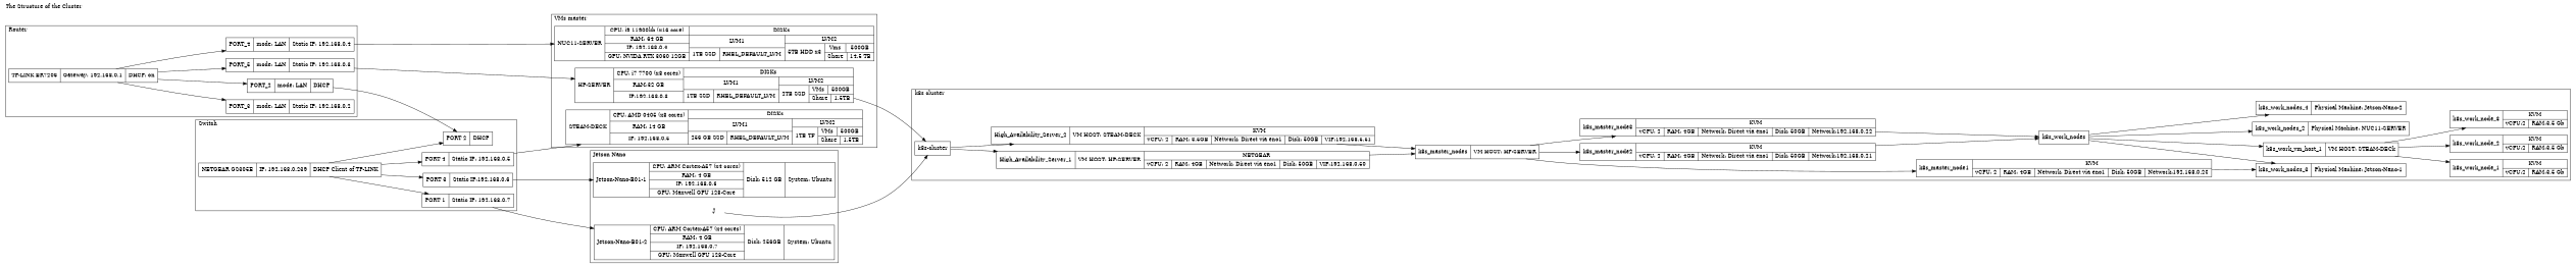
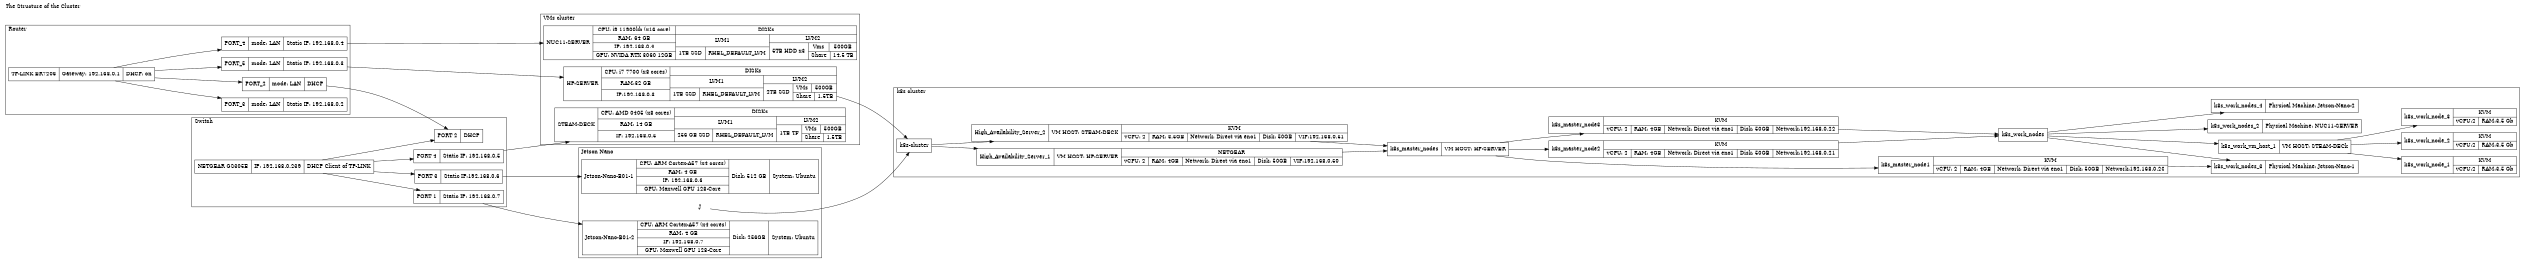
  digraph {
    compound=true
    label="The Structure of the Cluster"
    labeljust=l
    labelloc=t
    rankdir=LR
    ranksep=1.5
    node [shape=record]
    n1 [label="{TP-LINK ER7206|Gateway: 192.168.0.1|DHCP: on}"]
    n2 [label="{PORT_3 | mode: LAN|Static IP: 192.168.0.2}"]
    n3 [label="{PORT_4| mode: LAN|Static IP: 192.168.0.4}"]
    n4 [label="{PORT_5| mode: LAN|Static IP: 192.168.0.3}"]
    n5 [label="{PORT_2| mode: LAN|DHCP}"]
    n6 [label="{NETGEAR GS305E|IP: 192.168.0.239| DHCP Client of TP-LINK}"]
    n7 [label="{PORT 1| Static IP: 192.168.0.7}"]
    n8 [label="{PORT 4| Static IP: 192.168.0.5}"]
    n9 [label="{PORT 3| Static IP:192.168.0.6}"]
    n10 [label="{PORT 2| DHCP}"]
    n11 [label="{STEAM-DECK|{CPU: AMD 0405 (x8 cores)| RAM: 14 GB|IP: 192.168.0.5}|{DISKs|{{LVM1|{256 GB SSD|RHEL_DEFAULT_LVM}}|{LVM2|{1TB TF|{{VMs|500GB}|{Share|1.5TB}}}}}}}"]
    n12 [label="{HP-SERVER|{CPU: i7 7700 (x8 cores)| RAM:32 GB|IP:192.168.0.3}|{DISKs|{{LVM1| {1TB SSD|RHEL_DEFAULT_LVM}}|{LVM2| {2TB SSD|{{VMs|500GB}| {Share|1.5TB}}}}}}}}"]
    n13 [label="{NUC11-SERVER|{CPU: i9 11900kb (x16 core)|RAM: 64 GB| IP: 192.168.0.4| GPU: NVIDA RTX 3060 12GB}|{DISKs|{{LVM1|{1TB SSD| RHEL_DEFAULT_LVM}}|{LVM2|{5TB HDD x3 |{{Vms|500GB}|{Share|14.5 TB}}}}}}}"]
    n14 [label="{Jetson-Nano-B01-2| {CPU: ARM Cortex-A57 (x4 cores)| RAM: 4 GB | IP: 192.168.0.7|GPU: Maxwell GPU 128-Core}|Disk: 256GB | System: Ubuntu}"]
    J [shape=none]
    n16 [label="{Jetson-Nano-B01-1| {CPU: ARM Cortex-A57 (x4 cores)| RAM: 4 GB | IP: 192.168.0.6|GPU: Maxwell GPU 128-Core}|Disk: 512 GB | System: Ubuntu}"]
    n17 [label="k8s-cluster"]
    n18 [label="{High_Availability_Server_1|VM HOST: HP-SERVER|{NETGEAR|{vCPU: 2|RAM: 4GB| Network: Direct via eno1|Disk: 50GB|VIP:192.168.0.50}}}"]
-   n19 [label="{High_Availability_Server_2|VM HOST: STEAM-DECK|{KVM|{vCPU: 2|RAM: 3.5GB| Network: Direct via eno1|Disk: 50GB|VIP:192.168.5.51}}}"]
+   n19 [label="{High_Availability_Server_2|VM HOST: STEAM-DECK|{KVM|{vCPU: 2|RAM: 3.5GB| Network: Direct via eno1|Disk: 50GB|VIP:192.168.0.51}}}"]
    n20 [label="{k8s_master_nodes|VM HOST: HP-SERVER}"]
    n21 [label="{k8s_master_node1| {KVM|{vCPU: 2|RAM: 4GB| Network: Direct via eno1|Disk: 50GB|Network:192.168.0.20}}}"]
    n22 [label="{k8s_master_node2| {KVM|{vCPU: 2|RAM: 4GB| Network: Direct via eno1|Disk: 50GB|Network:192.168.0.21}}}"]
    n23 [label="{k8s_master_node3| {KVM|{vCPU: 2|RAM: 4GB| Network: Direct via eno1|Disk: 50GB|Network:192.168.0.22}}}"]
    n24 [label=k8s_work_nodes]
    n25 [label="{k8s_work_vm_host_1|VM HOST: STEAM-DECk}"]
    n26 [label="{k8s_work_nodes_2|{Physical Machine: NUC11-SERVER}}"]
    n27 [label="{k8s_work_nodes_3|{Physical Machine: Jetson-Nano-1}}"]
    n28 [label="{k8s_work_nodes_4|{Physical Machine: Jetson-Nano-2}}"]
    n29 [label="{k8s_work_node_1|{KVM|{vCPU:2|RAM:3.5 Gb}}}"]
    n30 [label="{k8s_work_node_2|{KVM|{vCPU:2|RAM:3.5 Gb}}}"]
    n31 [label="{k8s_work_node_3|{KVM|{vCPU:2|RAM:3.5 Gb}}}"]
    subgraph cluster_1 {
      label=Router
      n1
      n2
      n3
      n4
      n5
    }
    subgraph cluster_2 {
      label=Switch
      n6
      n7
      n8
      n9
      n10
    }
    subgraph cluster_3 {
-     label="VMs master"
+     label="VMs cluster"
      n11
      n12
      n13
    }
    subgraph cluster_4 {
      label="Jetson Nano"
      n14
      J
      n16
    }
    subgraph cluster_5 {
      label="k8s cluster"
      n17
      n18
      n19
      n20
      n21
      n22
      n23
      n24
      n25
      n26
      n27
      n28
      n29
      n30
      n31
    }
    n1 -> n2
    n1 -> n3
    n1 -> n4
    n1 -> n5
    n3 -> n13
    n4 -> n12
    n5 -> n10
    n6 -> n7
    n6 -> n8
    n6 -> n9
    n6 -> n10
    n7 -> n14
    n8 -> n11
    n9 -> n16
    n12 -> n17
    J -> n17
    n17 -> n18
    n17 -> n19
    n18 -> n20
    n19 -> n20
    n20 -> n21
    n20 -> n22
    n20 -> n23
    n21 -> n27
    n22 -> n24
    n23 -> n24
    n24 -> n25
    n24 -> n26
    n24 -> n27
    n24 -> n28
    n25 -> n29
    n25 -> n30
    n25 -> n31
  }
